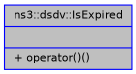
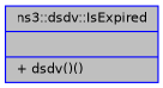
  digraph {
-   n1 [color=blue fillcolor=grey75 fontcolor=black fontname=Helvetica fontsize=10 height=0.2 label="{ns3::dsdv::IsExpired\n||+ operator()()\l}" shape=record style=filled width=0.4]
+   n1 [color=blue fillcolor=grey75 fontcolor=black fontname=Helvetica fontsize=10 height=0.2 label="{ns3::dsdv::IsExpired\n||+ dsdv()()\l}" shape=record style=filled width=0.4]
  }
